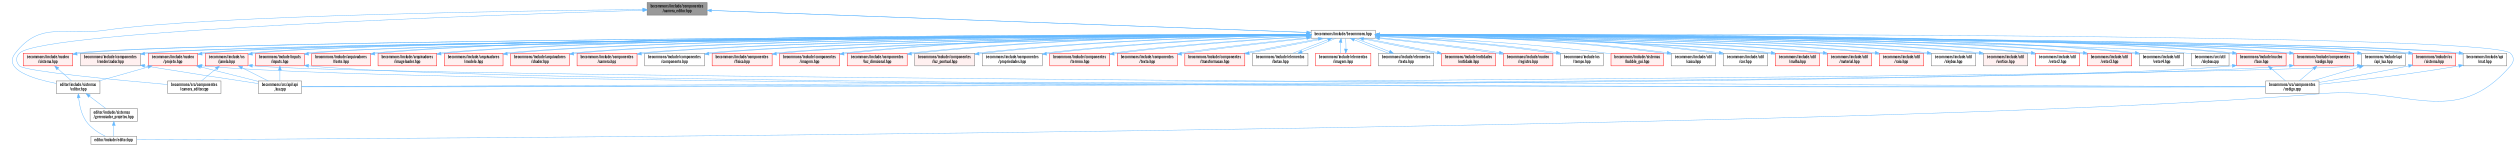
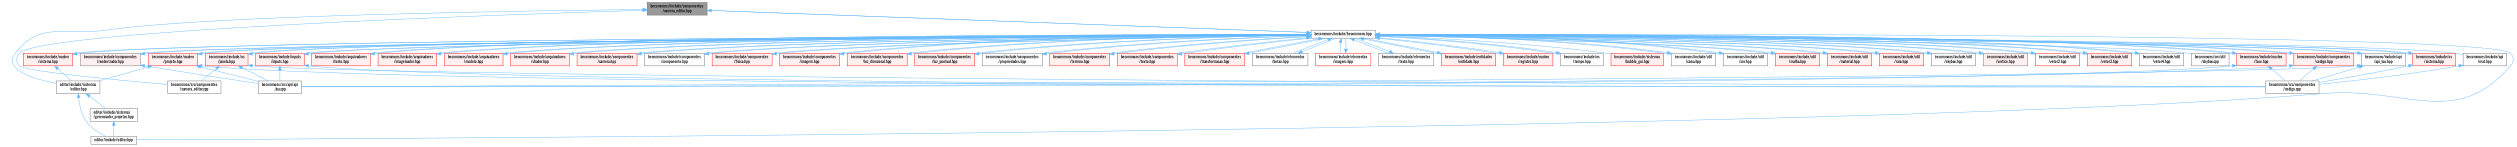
  digraph {
    fontname=Oswald
    node [color=red fillcolor="#FFF0F0" fontname=Oswald fontsize=10 shape=box style=filled]
    edge [color=steelblue1 dir=back fontname=Oswald fontsize=10 labelfontname=Helvetica labelfontsize=10 style=solid]
    n1 [color=gray40 fillcolor=grey60 fontcolor=black height=0.2 label="becommons/include/componentes\l/camera_editor.hpp" width=0.4]
    n2 [color=grey40 fillcolor=white height=0.2 label="becommons/include/becommons.hpp" width=0.4]
    n3 [color=grey40 fillcolor=white height=0.2 label="editor/include/sistemas\l/editor.hpp" width=0.4]
    n4 [color=grey40 fillcolor=white height=0.2 label="becommons/src/componentes\l/camera_editor.cpp" width=0.4]
    n5 [color=grey40 fillcolor=white height=0.2 label="becommons/include/api\l/api_lua.hpp" width=0.4]
    n6 [color=grey40 fillcolor=white height=0.2 label="becommons/include/api\l/mat.hpp" width=0.4]
    n7 [height=0.2 label="becommons/include/arquivadores\l/fonte.hpp" width=0.4]
    n8 [height=0.2 label="becommons/include/arquivadores\l/imageloader.hpp" width=0.4]
    n9 [height=0.2 label="becommons/include/arquivadores\l/modelo.hpp" width=0.4]
    n10 [height=0.2 label="becommons/include/arquivadores\l/shader.hpp" width=0.4]
    n11 [height=0.2 label="becommons/include/componentes\l/camera.hpp" width=0.4]
    n12 [height=0.2 label="becommons/include/componentes\l/codigo.hpp" width=0.4]
    n13 [color=grey40 fillcolor=white height=0.2 label="becommons/include/componentes\l/componente.hpp" width=0.4]
    n14 [height=0.2 label="becommons/include/componentes\l/fisica.hpp" width=0.4]
    n15 [height=0.2 label="becommons/include/componentes\l/imagem.hpp" width=0.4]
    n16 [height=0.2 label="becommons/include/componentes\l/luz_direcional.hpp" width=0.4]
-   n17 [color=grey40 height=0.2 label="becommons/include/componentes\l/luz_pontual.hpp" width=0.4]
+   n17 [height=0.2 label="becommons/include/componentes\l/luz_pontual.hpp" width=0.4]
    n18 [color=grey40 fillcolor=white height=0.2 label="becommons/include/componentes\l/propriedades.hpp" width=0.4]
    n19 [color=grey40 height=0.2 label="becommons/include/componentes\l/renderizador.hpp" width=0.4]
    n20 [height=0.2 label="becommons/include/componentes\l/terreno.hpp" width=0.4]
    n21 [height=0.2 label="becommons/include/componentes\l/texto.hpp" width=0.4]
    n22 [height=0.2 label="becommons/include/componentes\l/transformacao.hpp" width=0.4]
    n23 [color=grey40 fillcolor=white height=0.2 label="becommons/include/elementos\l/botao.hpp" width=0.4]
    n24 [fillcolor=white height=0.2 label="becommons/include/elementos\l/imagem.hpp" width=0.4]
    n25 [color=grey40 fillcolor=white height=0.2 label="becommons/include/elementos\l/texto.hpp" width=0.4]
    n26 [height=0.2 label="becommons/include/entidades\l/entidade.hpp" width=0.4]
    n27 [height=0.2 label="becommons/include/inputs\l/inputs.hpp" width=0.4]
    n28 [height=0.2 label="becommons/include/nucleo\l/fase.hpp" width=0.4]
    n29 [height=0.2 label="becommons/include/nucleo\l/projeto.hpp" width=0.4]
    n30 [color=grey40 fillcolor=white height=0.2 label="editor/include/editor.hpp" width=0.4]
    n31 [height=0.2 label="becommons/include/nucleo\l/registro.hpp" width=0.4]
    n32 [height=0.2 label="becommons/include/nucleo\l/sistema.hpp" width=0.4]
    n33 [height=0.2 label="becommons/include/os\l/janela.hpp" width=0.4]
    n34 [height=0.2 label="becommons/include/os\l/sistema.hpp" width=0.4]
    n35 [color=grey40 fillcolor=white height=0.2 label="becommons/include/os\l/tempo.hpp" width=0.4]
    n36 [height=0.2 label="becommons/include/sistemas\l/bubble_gui.hpp" width=0.4]
    n37 [color=grey40 fillcolor=white height=0.2 label="becommons/include/util\l/caixa.hpp" width=0.4]
    n38 [color=grey40 fillcolor=white height=0.2 label="becommons/include/util\l/cor.hpp" width=0.4]
    n39 [height=0.2 label="becommons/include/util\l/malha.hpp" width=0.4]
    n40 [height=0.2 label="becommons/include/util\l/material.hpp" width=0.4]
    n41 [height=0.2 label="becommons/include/util\l/raio.hpp" width=0.4]
    n42 [color=grey40 fillcolor=white height=0.2 label="becommons/include/util\l/skybox.hpp" width=0.4]
    n43 [color=grey40 height=0.2 label="becommons/include/util\l/vertice.hpp" width=0.4]
    n44 [fillcolor=white height=0.2 label="becommons/include/util\l/vetor2.hpp" width=0.4]
    n45 [height=0.2 label="becommons/include/util\l/vetor3.hpp" width=0.4]
    n46 [color=grey40 fillcolor=white height=0.2 label="becommons/include/util\l/vetor4.hpp" width=0.4]
    n47 [color=grey40 fillcolor=white height=0.2 label="becommons/src/util\l/skybox.cpp" width=0.4]
    n48 [color=grey40 fillcolor=white height=0.2 label="editor/include/sistemas\l/gerenciador_projetos.hpp" width=0.4]
    n49 [color=grey40 fillcolor=white height=0.2 label="becommons/src/api/api\l_lua.cpp" width=0.4]
    n50 [color=grey40 fillcolor=white height=0.2 label="becommons/src/componentes\l/codigo.cpp" width=0.4]
    n1 -> n2
    n1 -> n3
    n1 -> n4
    n2 -> n1
    n2 -> n5
    n2 -> n6
    n2 -> n7
    n2 -> n8
    n2 -> n9
    n2 -> n10
    n2 -> n11
    n2 -> n12
    n2 -> n13
    n2 -> n14
    n2 -> n15
    n2 -> n16
    n2 -> n17
    n2 -> n18
    n2 -> n19
    n2 -> n20
    n2 -> n21
    n2 -> n22
    n2 -> n23
    n2 -> n24
    n2 -> n25
    n2 -> n26
    n2 -> n27
    n2 -> n28
    n2 -> n29
    n2 -> n30
    n2 -> n31
    n2 -> n32
    n2 -> n33
    n2 -> n34
    n2 -> n35
    n2 -> n36
    n2 -> n37
    n2 -> n38
    n2 -> n39
    n2 -> n40
    n2 -> n41
    n2 -> n42
    n2 -> n43
    n2 -> n44
    n2 -> n45
    n2 -> n46
    n2 -> n47
    n3 -> n30
    n3 -> n48
    n5 -> n2
    n5 -> n49
    n5 -> n50
-   n6 -> n2
    n6 -> n50
    n7 -> n2
    n8 -> n2
    n9 -> n2
    n10 -> n2
    n11 -> n2
    n12 -> n2
    n12 -> n49
    n12 -> n50
    n13 -> n2
    n14 -> n2
    n15 -> n2
    n16 -> n2
    n17 -> n2
    n18 -> n2
    n19 -> n2
    n19 -> n49
    n20 -> n2
    n21 -> n2
    n22 -> n2
    n23 -> n2
    n24 -> n2
    n25 -> n2
    n26 -> n2
    n27 -> n2
    n27 -> n49
    n27 -> n50
    n28 -> n2
    n28 -> n49
    n28 -> n50
    n29 -> n2
    n29 -> n3
    n29 -> n49
    n29 -> n50
    n31 -> n2
    n32 -> n2
    n32 -> n3
    n33 -> n2
    n33 -> n4
    n33 -> n49
    n33 -> n50
    n34 -> n2
    n34 -> n50
    n35 -> n2
    n37 -> n2
    n38 -> n2
    n39 -> n2
    n40 -> n2
    n41 -> n2
    n42 -> n2
    n43 -> n2
    n44 -> n2
    n45 -> n2
    n46 -> n2
    n48 -> n30
  }
